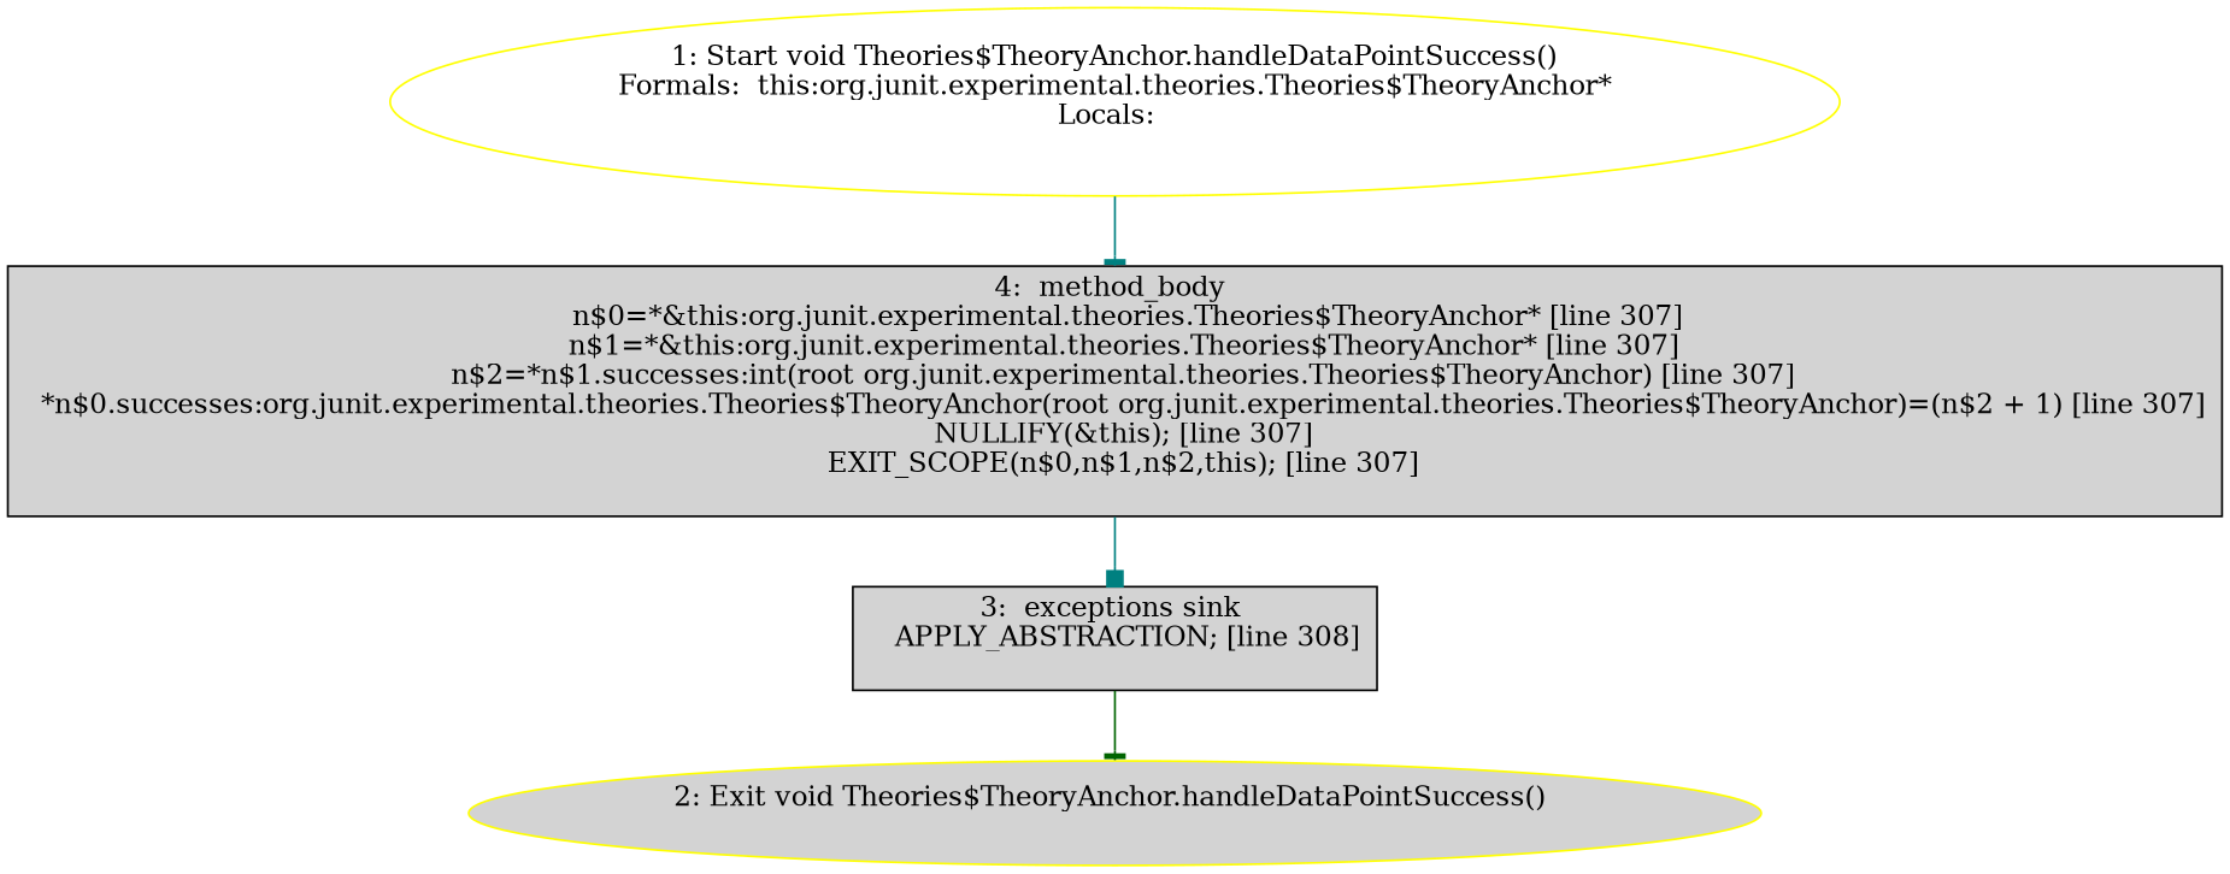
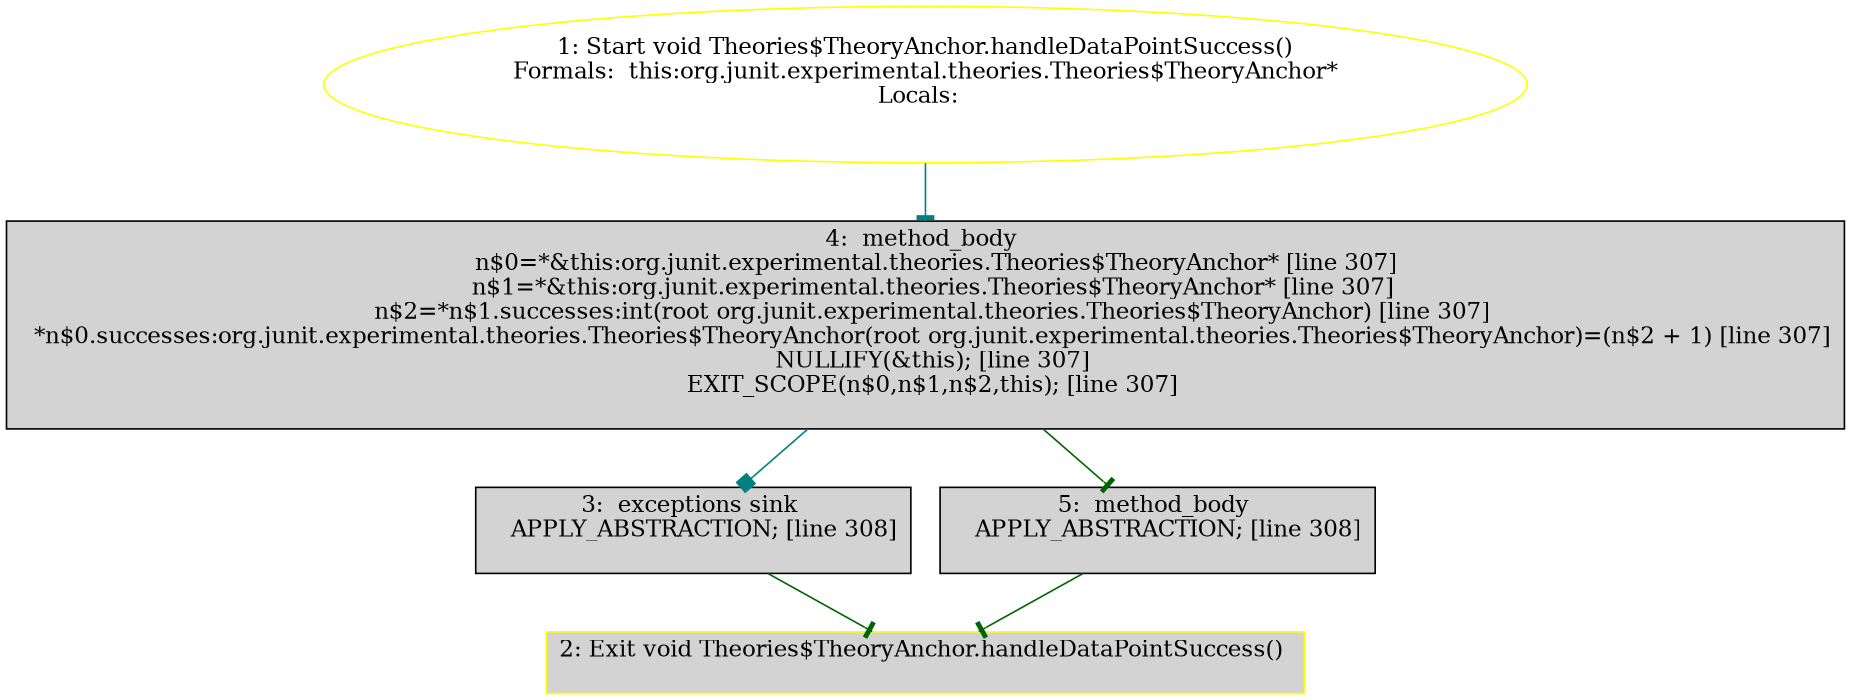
  digraph {
    node [fillcolor=lightgrey style=filled shape=box]
    edge [arrowhead=tee color=darkgreen]
    n1 [color=yellow fillcolor=white label="1: Start void Theories$TheoryAnchor.handleDataPointSuccess()\nFormals:  this:org.junit.experimental.theories.Theories$TheoryAnchor*\nLocals:  \n  " shape=""]
    n2 [label="4:  method_body \n   n$0=*&this:org.junit.experimental.theories.Theories$TheoryAnchor* [line 307]\n  n$1=*&this:org.junit.experimental.theories.Theories$TheoryAnchor* [line 307]\n  n$2=*n$1.successes:int(root org.junit.experimental.theories.Theories$TheoryAnchor) [line 307]\n  *n$0.successes:org.junit.experimental.theories.Theories$TheoryAnchor(root org.junit.experimental.theories.Theories$TheoryAnchor)=(n$2 + 1) [line 307]\n  NULLIFY(&this); [line 307]\n  EXIT_SCOPE(n$0,n$1,n$2,this); [line 307]\n "]
    n3 [label="3:  exceptions sink \n   APPLY_ABSTRACTION; [line 308]\n "]
-   n5 [color=yellow label="2: Exit void Theories$TheoryAnchor.handleDataPointSuccess() \n  " shape=""]
+   n4 [label="5:  method_body \n   APPLY_ABSTRACTION; [line 308]\n "]
+   n5 [color=yellow label="2: Exit void Theories$TheoryAnchor.handleDataPointSuccess() \n  "]
    n1 -> n2 [color=teal]
    n2 -> n3 [arrowhead=box color=teal]
+   n2 -> n4
    n3 -> n5
+   n4 -> n5
  }
